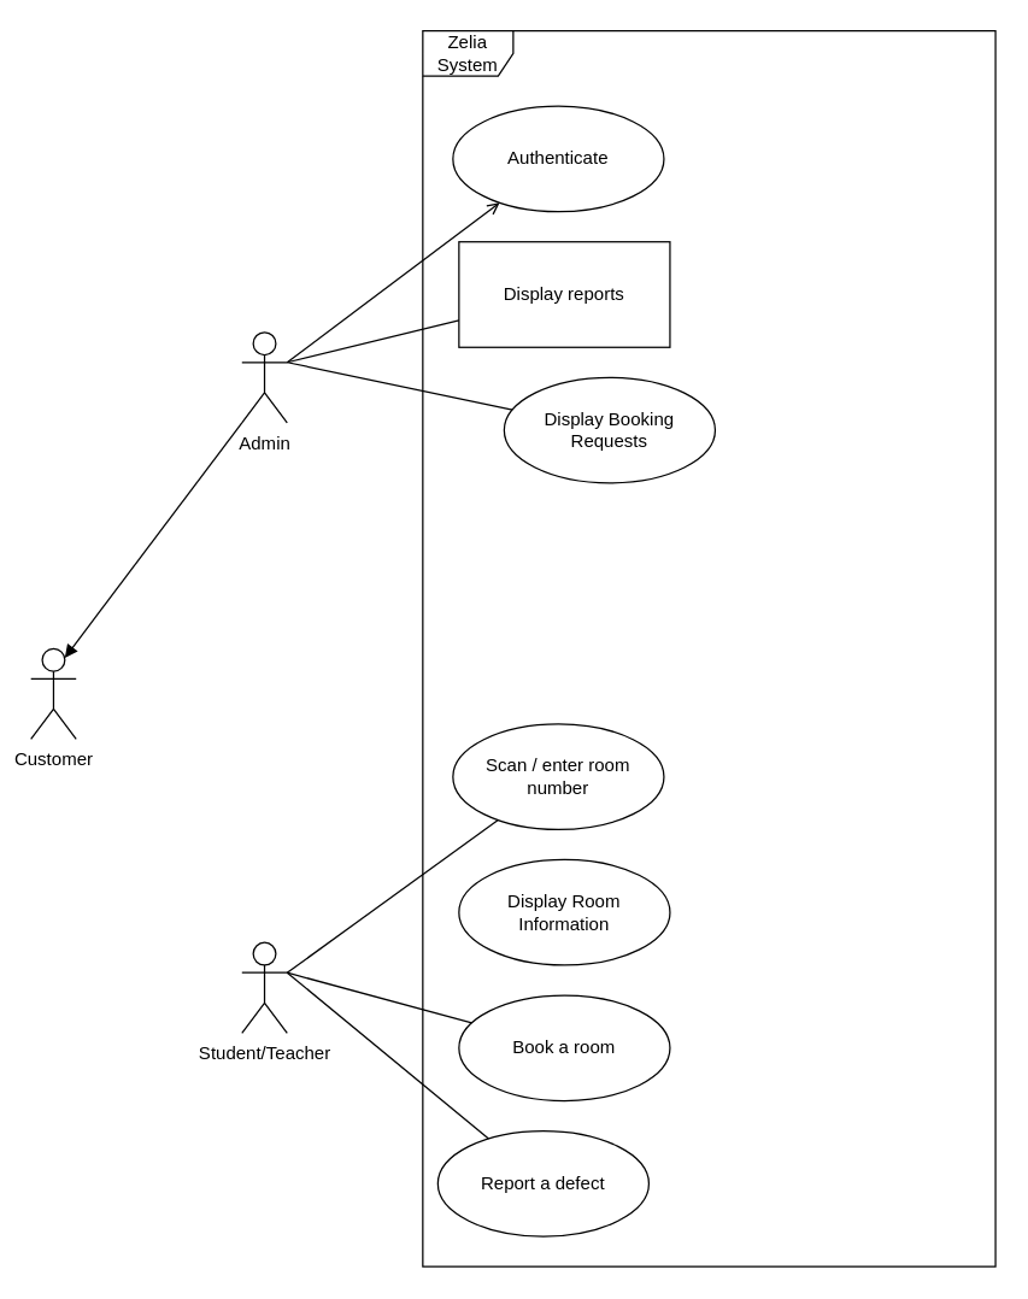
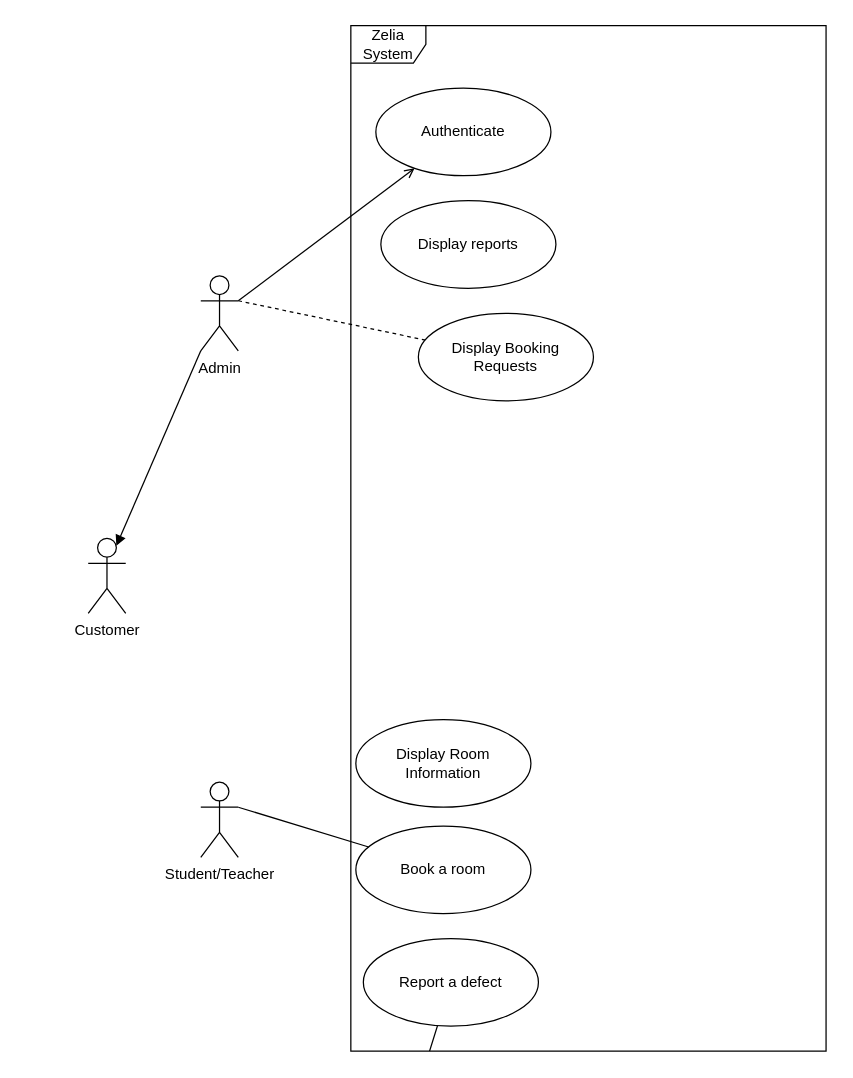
  <mxCell id="0" />
  <mxCell id="1" parent="0" />
  <mxCell id="2" value="Zelia System" style="shape=umlFrame;whiteSpace=wrap;html=1;" parent="1" vertex="1"><mxGeometry x="280" y="20" width="380" height="820" as="geometry" /></mxCell>
- <mxCell id="3" value="Customer" style="shape=umlActor;verticalLabelPosition=bottom;verticalAlign=top;html=1;" parent="1" vertex="1"><mxGeometry x="20" y="430" width="30" height="60" as="geometry" /></mxCell>
+ <mxCell id="3" value="Customer" style="shape=umlActor;verticalLabelPosition=bottom;verticalAlign=top;html=1;" parent="1" vertex="1"><mxGeometry x="70" y="430" width="30" height="60" as="geometry" /></mxCell>
  <mxCell id="4" value="Admin" style="shape=umlActor;verticalLabelPosition=bottom;verticalAlign=top;html=1;" parent="1" vertex="1"><mxGeometry x="160" y="220" width="30" height="60" as="geometry" /></mxCell>
  <mxCell id="5" value="Student/Teacher" style="shape=umlActor;verticalLabelPosition=bottom;verticalAlign=top;html=1;" parent="1" vertex="1"><mxGeometry x="160" y="625" width="30" height="60" as="geometry" /></mxCell>
  <mxCell id="6" value="" style="html=1;verticalAlign=bottom;endArrow=block;entryX=0.75;entryY=0.1;entryDx=0;entryDy=0;entryPerimeter=0;" parent="1" target="3" edge="1"><mxGeometry width="80" relative="1" as="geometry"><mxPoint x="160" y="280" as="sourcePoint" /><mxPoint x="250" y="340" as="targetPoint" /></mxGeometry></mxCell>
- <mxCell id="7" value="Scan / enter room number" style="ellipse;whiteSpace=wrap;html=1;" parent="1" vertex="1"><mxGeometry x="300" y="480" width="140" height="70" as="geometry" /></mxCell>
- <mxCell id="8" value="" style="endArrow=none;html=1;exitX=1;exitY=0.333;exitDx=0;exitDy=0;exitPerimeter=0;" parent="1" source="5" target="7" edge="1"><mxGeometry width="50" height="50" relative="1" as="geometry"><mxPoint x="180" y="420" as="sourcePoint" /><mxPoint x="230" y="370" as="targetPoint" /></mxGeometry></mxCell>
- <mxCell id="9" value="Display Room Information" style="ellipse;whiteSpace=wrap;html=1;" parent="1" vertex="1"><mxGeometry x="304" y="570" width="140" height="70" as="geometry" /></mxCell>
- <mxCell id="10" value="Book a room" style="ellipse;whiteSpace=wrap;html=1;" parent="1" vertex="1"><mxGeometry x="304" y="660" width="140" height="70" as="geometry" /></mxCell>
+ <mxCell id="9" value="Display Room Information" style="ellipse;whiteSpace=wrap;html=1;" parent="1" vertex="1"><mxGeometry x="284" y="575" width="140" height="70" as="geometry" /></mxCell>
+ <mxCell id="10" value="Book a room" style="ellipse;whiteSpace=wrap;html=1;" parent="1" vertex="1"><mxGeometry x="284" y="660" width="140" height="70" as="geometry" /></mxCell>
  <mxCell id="11" value="Report a defect" style="ellipse;whiteSpace=wrap;html=1;" parent="1" vertex="1"><mxGeometry x="290" y="750" width="140" height="70" as="geometry" /></mxCell>
  <mxCell id="12" value="" style="endArrow=none;html=1;entryX=1;entryY=0.333;entryDx=0;entryDy=0;entryPerimeter=0;" parent="1" source="10" target="5" edge="1"><mxGeometry width="50" height="50" relative="1" as="geometry"><mxPoint x="30" y="580" as="sourcePoint" /><mxPoint x="190" y="470" as="targetPoint" /></mxGeometry></mxCell>
- <mxCell id="13" value="" style="endArrow=none;html=1;entryX=1;entryY=0.333;entryDx=0;entryDy=0;entryPerimeter=0;" parent="1" source="11" target="5" edge="1"><mxGeometry width="50" height="50" relative="1" as="geometry"><mxPoint x="150" y="670" as="sourcePoint" /><mxPoint x="200" y="470" as="targetPoint" /></mxGeometry></mxCell>
+ <mxCell id="13" value="" style="endArrow=none;html=1;" parent="1" source="11" target="2" edge="1"><mxGeometry width="50" height="50" relative="1" as="geometry"><mxPoint x="150" y="670" as="sourcePoint" /><mxPoint x="200" y="470" as="targetPoint" /></mxGeometry></mxCell>
  <mxCell id="14" value="Authenticate" style="ellipse;whiteSpace=wrap;html=1;" vertex="1" parent="1"><mxGeometry x="300" y="70" width="140" height="70" as="geometry" /></mxCell>
- <mxCell id="15" value="Display reports" style="whiteSpace=wrap;html=1;rounded=0;" vertex="1" parent="1"><mxGeometry x="304" y="160" width="140" height="70" as="geometry" /></mxCell>
+ <mxCell id="15" value="Display reports" style="ellipse;whiteSpace=wrap;html=1;" vertex="1" parent="1"><mxGeometry x="304" y="160" width="140" height="70" as="geometry" /></mxCell>
  <mxCell id="16" value="Display Booking Requests" style="ellipse;whiteSpace=wrap;html=1;" vertex="1" parent="1"><mxGeometry x="334" y="250" width="140" height="70" as="geometry" /></mxCell>
- <mxCell id="17" value="" style="endArrow=none;html=1;exitX=1;exitY=0.333;exitDx=0;exitDy=0;exitPerimeter=0;" edge="1" parent="1" source="4" target="16"><mxGeometry width="50" height="50" relative="1" as="geometry"><mxPoint x="70" y="190" as="sourcePoint" /><mxPoint x="120" y="140" as="targetPoint" /></mxGeometry></mxCell>
+ <mxCell id="17" value="" style="endArrow=none;html=1;exitX=1;exitY=0.333;exitDx=0;exitDy=0;exitPerimeter=0;dashed=1;" edge="1" parent="1" source="4" target="16"><mxGeometry width="50" height="50" relative="1" as="geometry"><mxPoint x="70" y="190" as="sourcePoint" /><mxPoint x="120" y="140" as="targetPoint" /></mxGeometry></mxCell>
  <mxCell id="18" value="" style="endArrow=open;html=1;exitX=1;exitY=0.333;exitDx=0;exitDy=0;exitPerimeter=0;" edge="1" parent="1" source="4" target="14"><mxGeometry width="50" height="50" relative="1" as="geometry"><mxPoint x="90" y="240" as="sourcePoint" /><mxPoint x="140" y="190" as="targetPoint" /></mxGeometry></mxCell>
- <mxCell id="19" value="" style="endArrow=none;html=1;exitX=1;exitY=0.333;exitDx=0;exitDy=0;exitPerimeter=0;" edge="1" parent="1" source="4" target="15"><mxGeometry width="50" height="50" relative="1" as="geometry"><mxPoint x="190" y="180" as="sourcePoint" /><mxPoint x="240" y="130" as="targetPoint" /></mxGeometry></mxCell>
